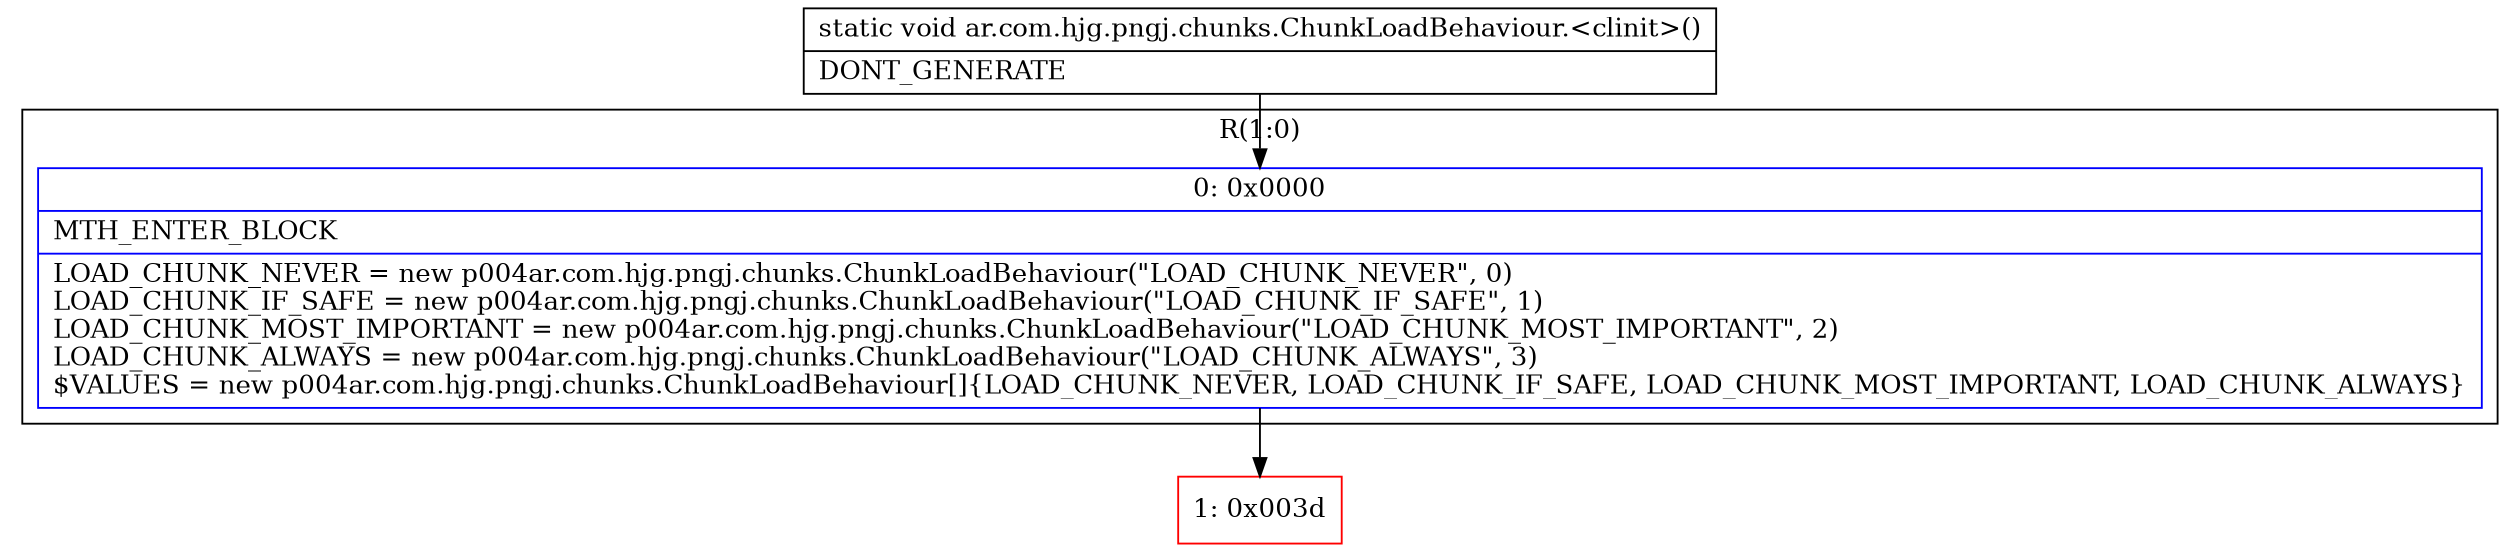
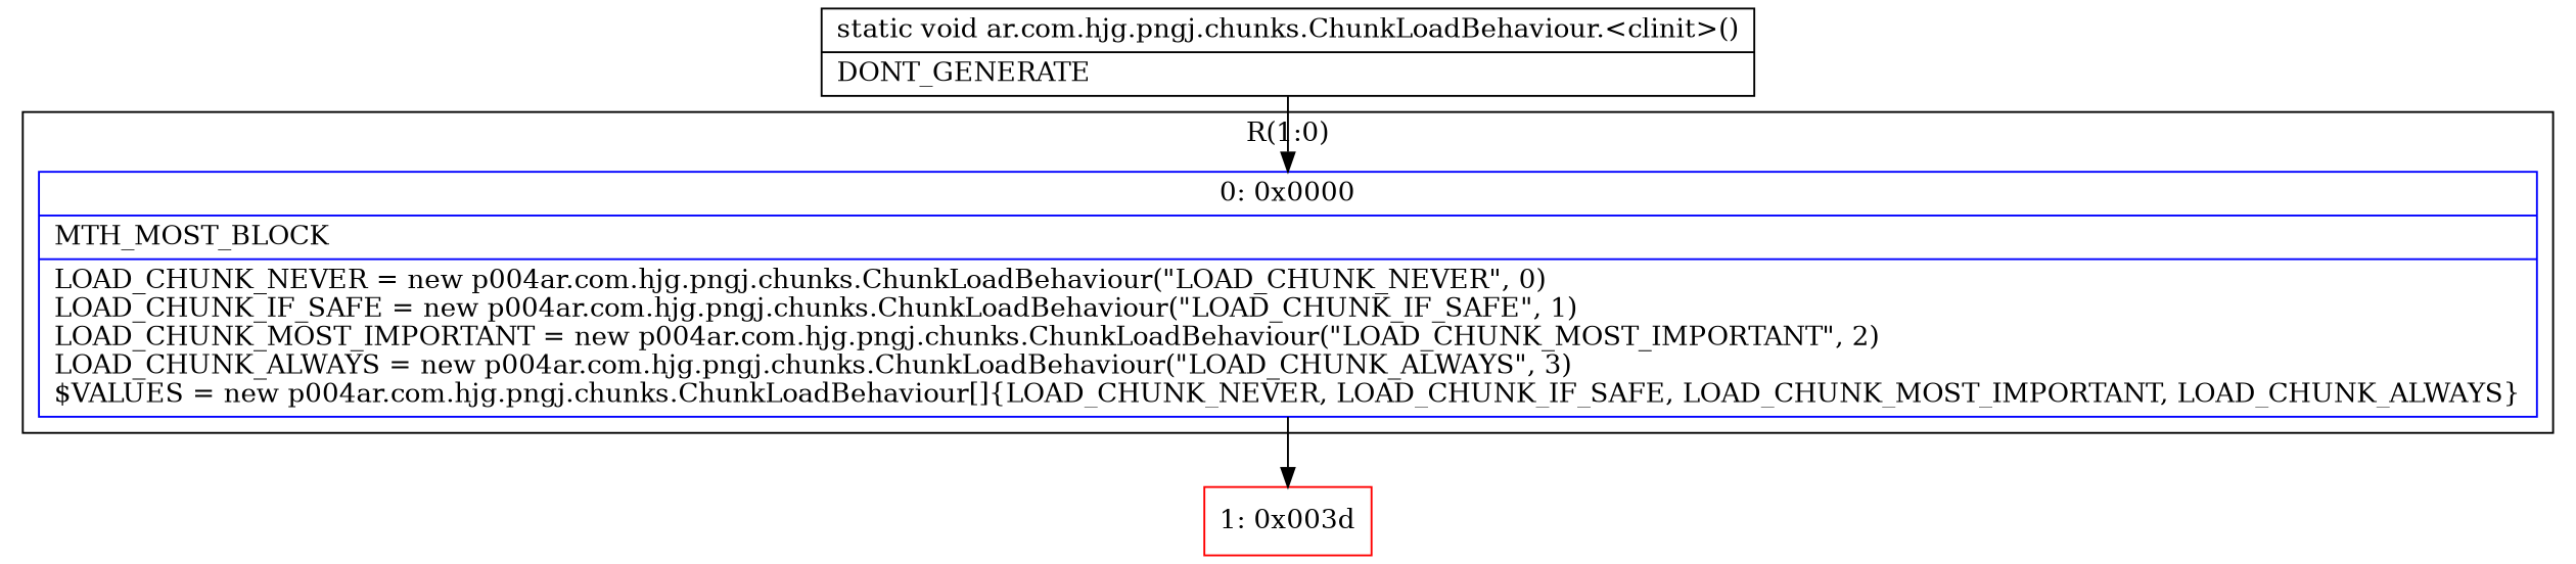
  digraph {
    node [shape=record]
-   n1 [color=blue label="{0\:\ 0x0000|MTH_ENTER_BLOCK\l|LOAD_CHUNK_NEVER = new p004ar.com.hjg.pngj.chunks.ChunkLoadBehaviour(\"LOAD_CHUNK_NEVER\", 0)\lLOAD_CHUNK_IF_SAFE = new p004ar.com.hjg.pngj.chunks.ChunkLoadBehaviour(\"LOAD_CHUNK_IF_SAFE\", 1)\lLOAD_CHUNK_MOST_IMPORTANT = new p004ar.com.hjg.pngj.chunks.ChunkLoadBehaviour(\"LOAD_CHUNK_MOST_IMPORTANT\", 2)\lLOAD_CHUNK_ALWAYS = new p004ar.com.hjg.pngj.chunks.ChunkLoadBehaviour(\"LOAD_CHUNK_ALWAYS\", 3)\l$VALUES = new p004ar.com.hjg.pngj.chunks.ChunkLoadBehaviour[]\{LOAD_CHUNK_NEVER, LOAD_CHUNK_IF_SAFE, LOAD_CHUNK_MOST_IMPORTANT, LOAD_CHUNK_ALWAYS\}\l}"]
+   n1 [color=blue label="{0\:\ 0x0000|MTH_MOST_BLOCK\l|LOAD_CHUNK_NEVER = new p004ar.com.hjg.pngj.chunks.ChunkLoadBehaviour(\"LOAD_CHUNK_NEVER\", 0)\lLOAD_CHUNK_IF_SAFE = new p004ar.com.hjg.pngj.chunks.ChunkLoadBehaviour(\"LOAD_CHUNK_IF_SAFE\", 1)\lLOAD_CHUNK_MOST_IMPORTANT = new p004ar.com.hjg.pngj.chunks.ChunkLoadBehaviour(\"LOAD_CHUNK_MOST_IMPORTANT\", 2)\lLOAD_CHUNK_ALWAYS = new p004ar.com.hjg.pngj.chunks.ChunkLoadBehaviour(\"LOAD_CHUNK_ALWAYS\", 3)\l$VALUES = new p004ar.com.hjg.pngj.chunks.ChunkLoadBehaviour[]\{LOAD_CHUNK_NEVER, LOAD_CHUNK_IF_SAFE, LOAD_CHUNK_MOST_IMPORTANT, LOAD_CHUNK_ALWAYS\}\l}"]
    n2 [color=red label="{1\:\ 0x003d}"]
    n3 [label="{static void ar.com.hjg.pngj.chunks.ChunkLoadBehaviour.\<clinit\>()  | DONT_GENERATE\l}"]
    subgraph cluster_1 {
      label="R(1:0)"
      n1
    }
    n1 -> n2
    n3 -> n1
  }
